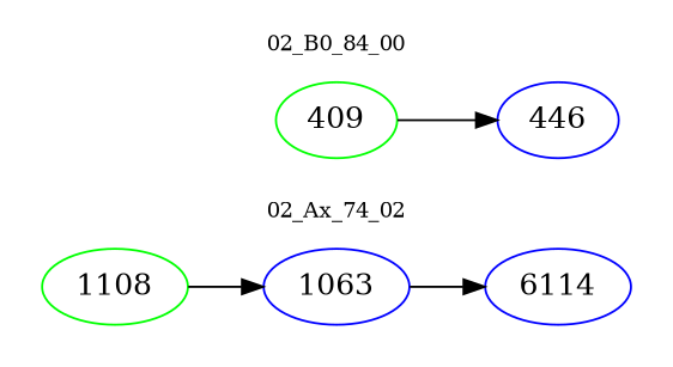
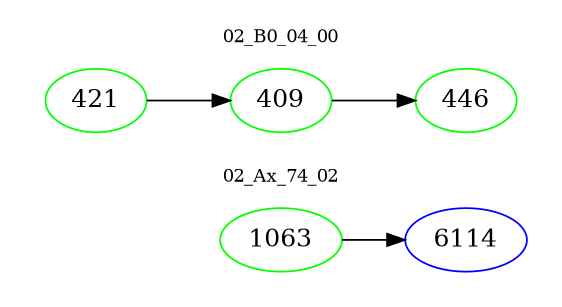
  digraph {
    rankdir=LR
    node [color=green]
    edge [color=black]
-   n1 [label=1108]
-   n2 [color=blue label=1063]
+   n2 [label=1063]
    n3 [color=blue label=6114]
+   n4 [label=421]
    n5 [label=409]
-   n6 [color=blue label=446]
+   n6 [label=446]
    subgraph cluster_1 {
      color=white
      fontsize=10
      label="02_Ax_74_02"
-     n1
      n2
      n3
    }
    subgraph cluster_2 {
      color=white
      fontsize=10
-     label="02_B0_84_00"
+     label="02_B0_04_00"
+     n4
      n5
      n6
    }
-   n1 -> n2
    n2 -> n3
+   n4 -> n5
    n5 -> n6
  }
